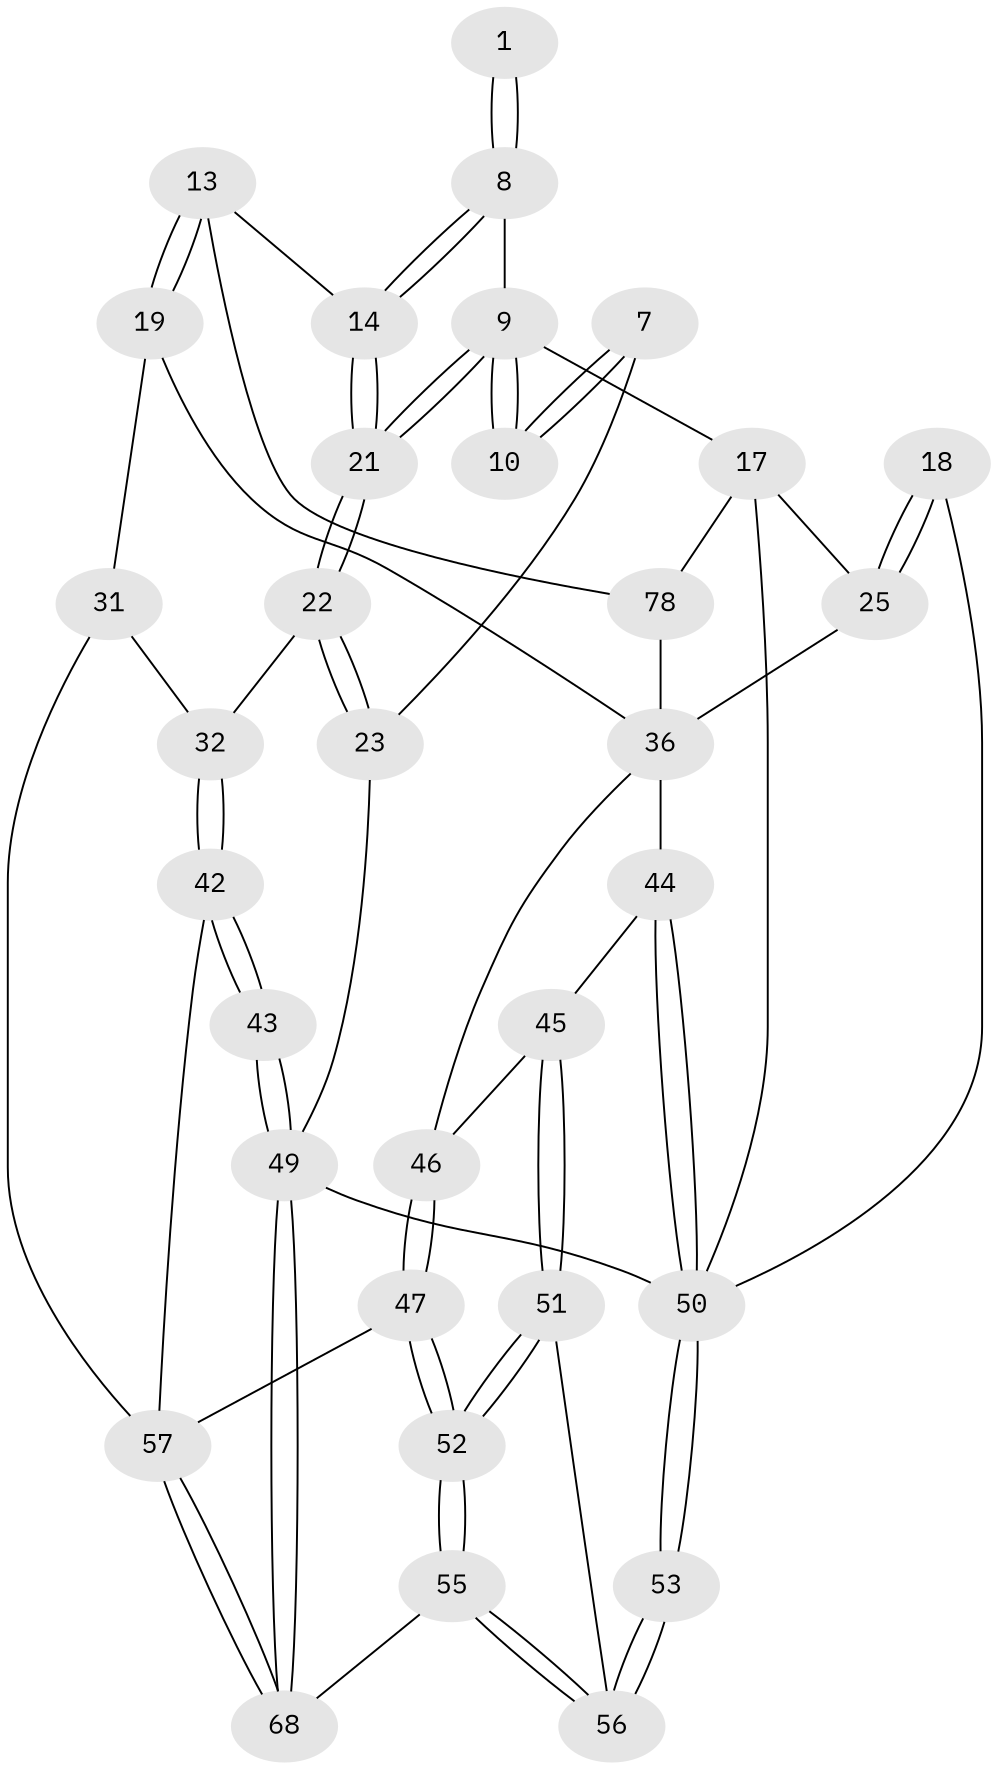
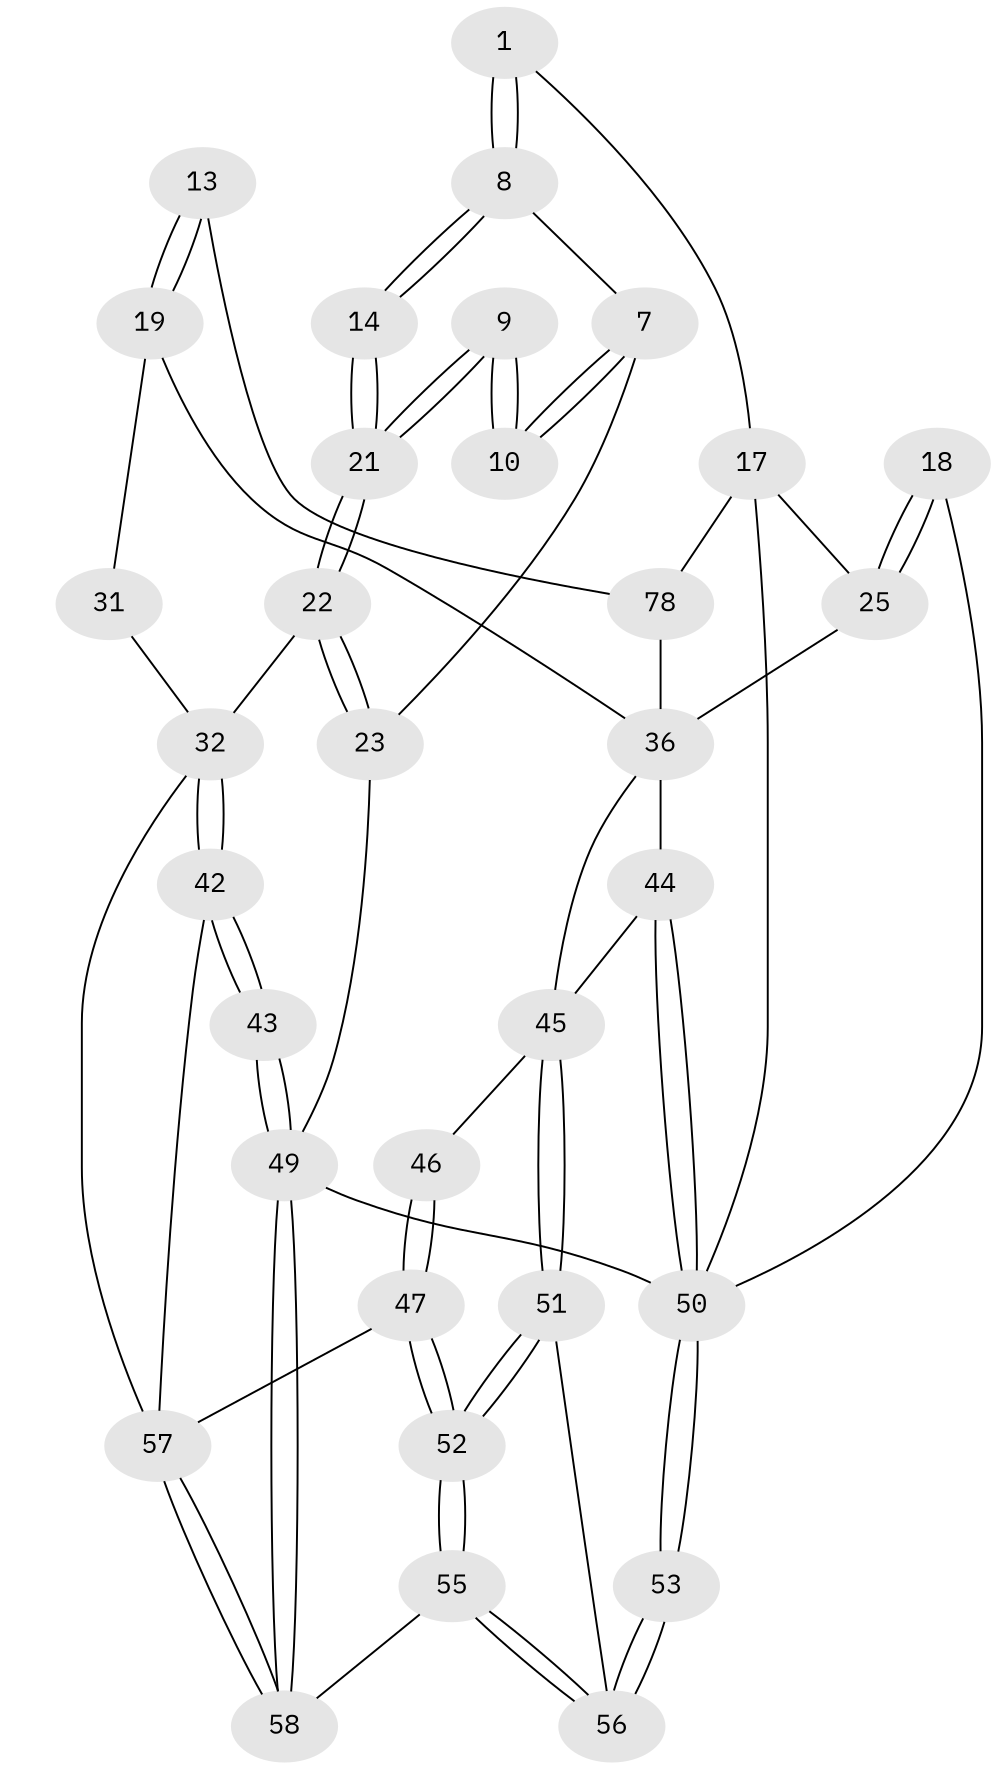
  graph {
    fontname="IBM Plex Mono"
    node [color=gray90 fontname="IBM Plex Mono" style=filled]
    edge [fontname="IBM Plex Mono"]
    1
    8
    17 [super="+11+16"]
    9
    14
    n6 [label=78 super="+27+12"]
    25
    50 [super="+19"]
    7
    10
    23 [super="+20"]
    49 [super="+5+24"]
    21
    22
    13
    n16 [label=19]
    36 [super="+34+35+26"]
    31 [super="+30"]
    53
    18
    32
    42
-   58 [label=68]
+   58
    44 [super="+37"]
    46
    57 [super="+41+40+48"]
    43
    45
    47
    51
    52
    56 [super="+54"]
    55
    1 -- 8
    1 -- 8
-   9 -- 17
-   8 -- 9
+   1 -- 17
+   8 -- 7
    8 -- 14
    8 -- 14
    17 -- n6 [weight=2]
    17 -- 25
    17 -- 50 [weight=2]
    9 -- 10
    9 -- 10
    9 -- 21
    9 -- 21
    14 -- 21
    14 -- 21
    n6 -- 36 [weight=2]
    25 -- 36
    50 -- 53
    50 -- 53
    7 -- 10
    7 -- 10
    7 -- 23
    23 -- 49 [weight=2]
    49 -- 50 [weight=2]
    49 -- 58
    49 -- 58
    21 -- 22
    21 -- 22
    22 -- 23
    22 -- 23
    22 -- 32
-   13 -- 14
    13 -- n6
    13 -- n16
    13 -- n16
    n16 -- 36
    n16 -- 31
    36 -- 44
-   36 -- 46
+   36 -- 45
    31 -- 32
-   31 -- 57
+   32 -- 57
    53 -- 56 [weight=2]
    53 -- 56
    18 -- 25
    18 -- 25
    18 -- 50 [weight=2]
    32 -- 42
    32 -- 42
    42 -- 57
    42 -- 43
    42 -- 43
    44 -- 50 [weight=2]
    44 -- 50
    44 -- 45
    46 -- 47
    46 -- 47
    57 -- 58
    57 -- 58
    43 -- 49 [weight=2]
    43 -- 49
    45 -- 46
    45 -- 51
    45 -- 51
    47 -- 57
    47 -- 52
    47 -- 52
    51 -- 52
    51 -- 52
    51 -- 56
    52 -- 55
    52 -- 55
    55 -- 58
    55 -- 56
    55 -- 56
  }
